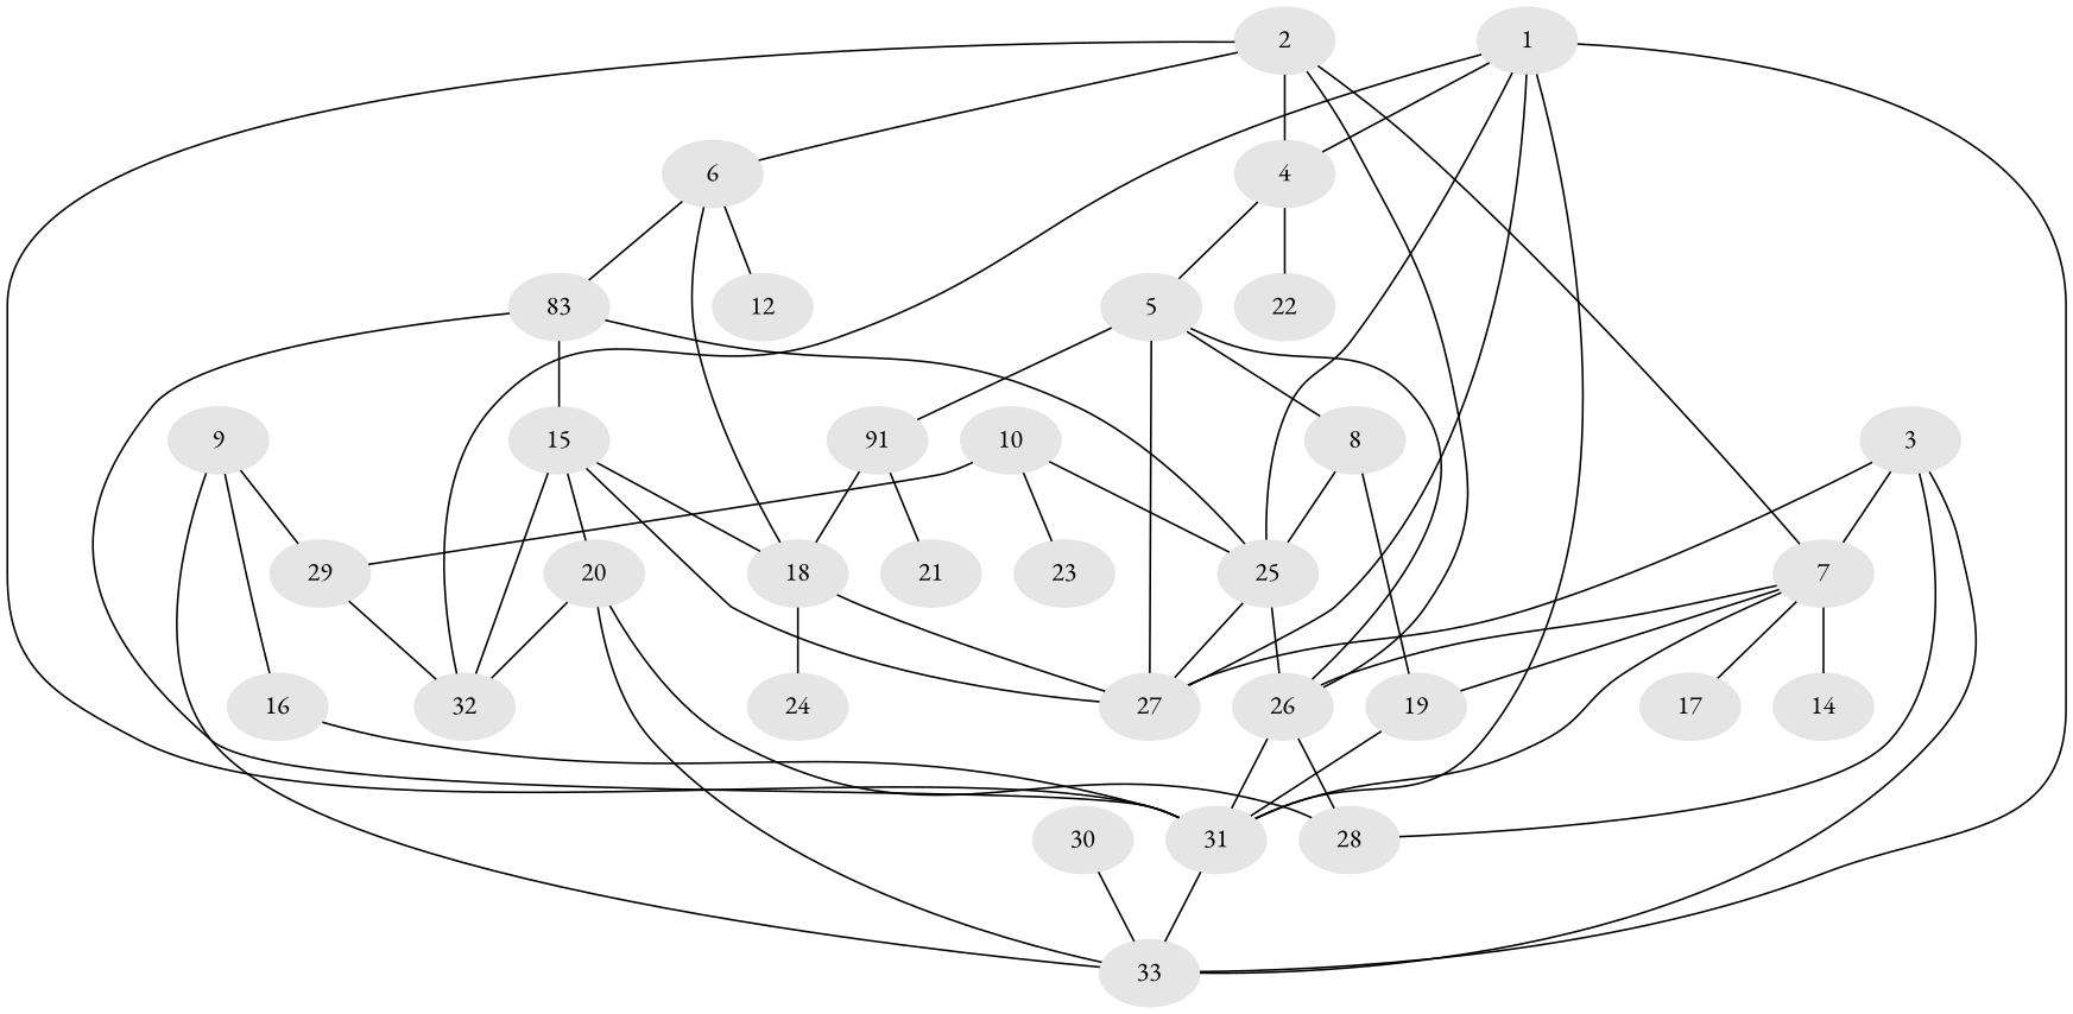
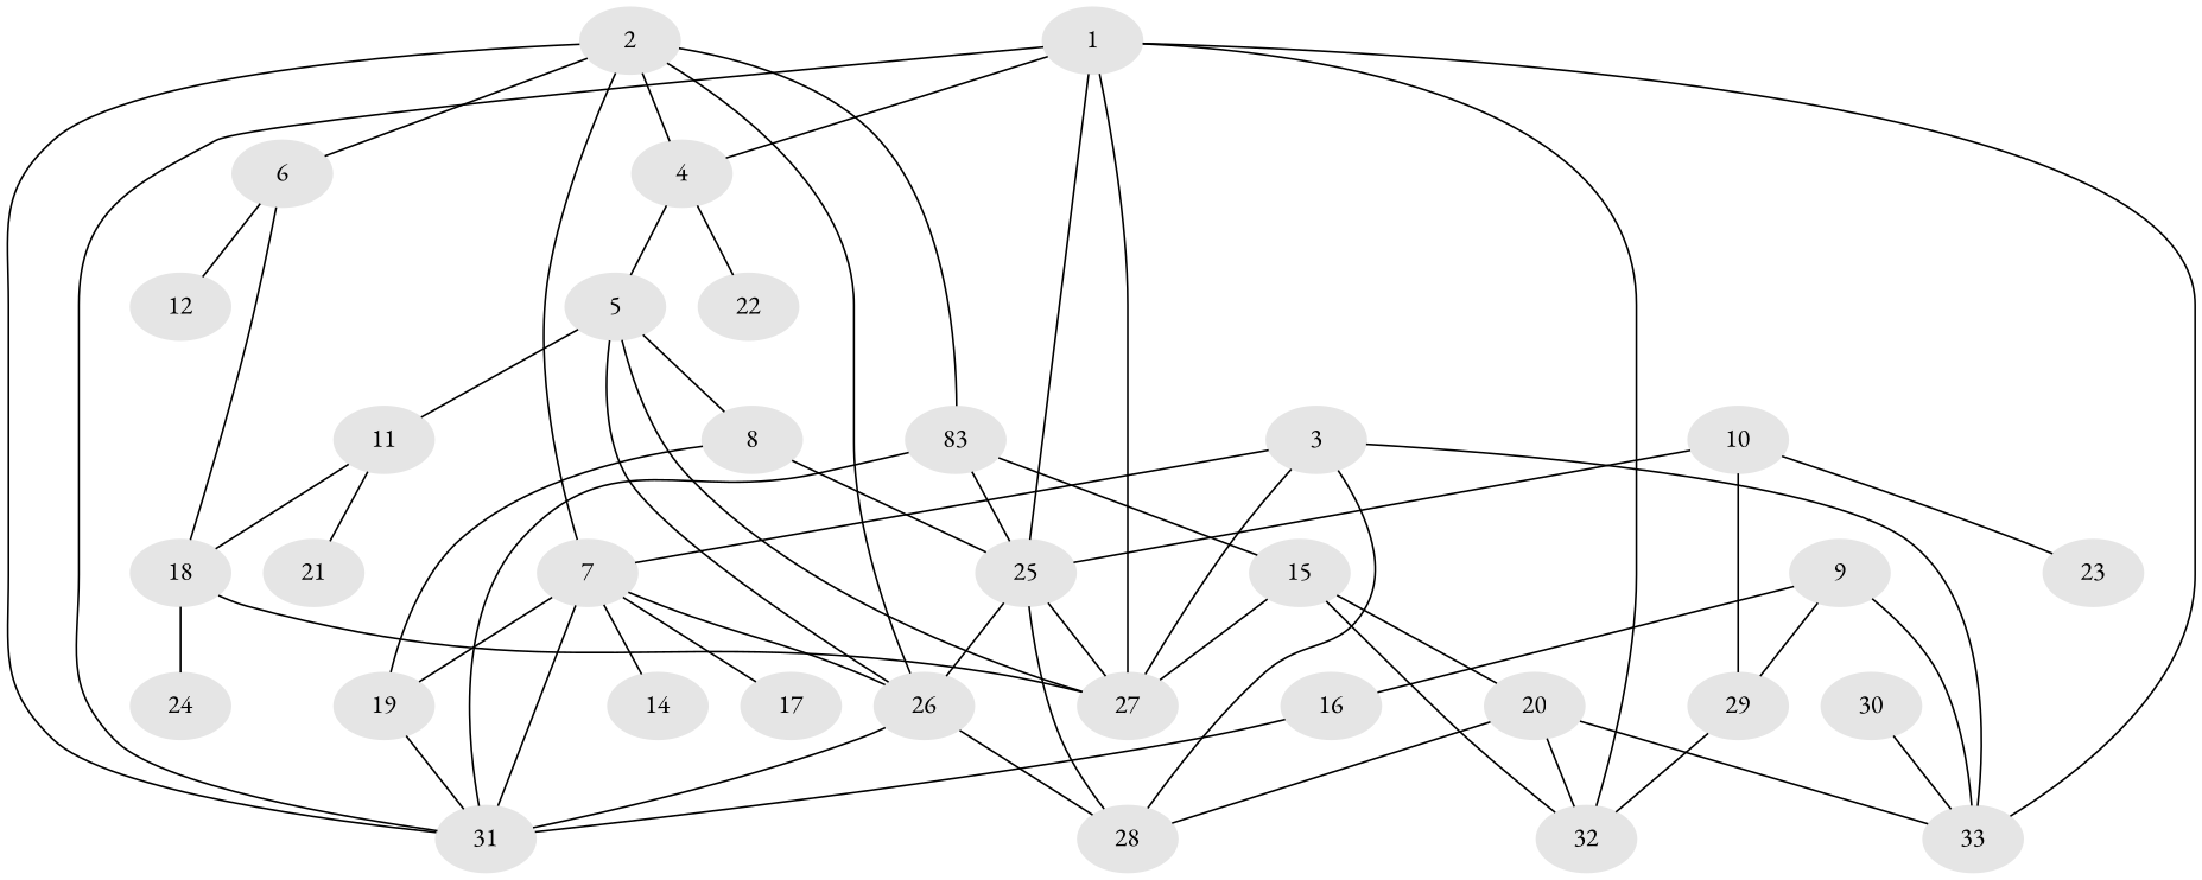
  graph {
    fontname="EB Garamond"
    node [color=gray90 fontname="EB Garamond" style=filled]
    edge [fontname="EB Garamond" weight=1.0]
    1
    4
    25
    27
    31
    32
    33
    5
    22
    26
    28
    2
    6
    7
    12
    n16 [label=83]
    18
    14
    17
    19
    3
    8
-   11 [label=91]
+   11
    21
    15
    24
    9
    16
    29
    10
    23
    20
    30
    1 -- 4
    1 -- 25
    1 -- 27
    1 -- 31
    1 -- 32
    1 -- 33
    4 -- 5
    4 -- 22
    25 -- 27
    25 -- 26
-   31 -- 33
+   25 -- 28
    5 -- 27
    5 -- 26
    5 -- 8
    5 -- 11
    26 -- 31
    26 -- 28
    2 -- 4
    2 -- 31
    2 -- 26
    2 -- 6
    2 -- 7
    6 -- 12
-   6 -- n16
+   2 -- n16
    6 -- 18
    7 -- 31
    7 -- 26
    7 -- 14
    7 -- 17
    7 -- 19
    n16 -- 25
    n16 -- 31 [weight=2.0]
    n16 -- 15
    18 -- 27
    18 -- 24
    19 -- 31 [weight=2.0]
    3 -- 27
    3 -- 33
    3 -- 28
    3 -- 7
    8 -- 25
    8 -- 19
    11 -- 18
    11 -- 21
    15 -- 27
    15 -- 32
-   15 -- 18
    15 -- 20
    9 -- 33
    9 -- 16
    9 -- 29
    16 -- 31
    29 -- 32
    10 -- 25
    10 -- 29
    10 -- 23
    20 -- 32
    20 -- 33
    20 -- 28
    30 -- 33
  }
